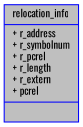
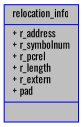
  digraph {
    fontname=Oswald
-   n1 [color=blue fillcolor=grey75 fontcolor=black fontname=Oswald fontsize=10 height=0.2 label="{relocation_info\n|+ r_address\l+ r_symbolnum\l+ r_pcrel\l+ r_length\l+ r_extern\l+ pcrel\l|}" shape=record style=filled width=0.4]
+   n1 [color=blue fillcolor=grey75 fontcolor=black fontname=Oswald fontsize=10 height=0.2 label="{relocation_info\n|+ r_address\l+ r_symbolnum\l+ r_pcrel\l+ r_length\l+ r_extern\l+ pad\l|}" shape=record style=filled width=0.4]
  }
